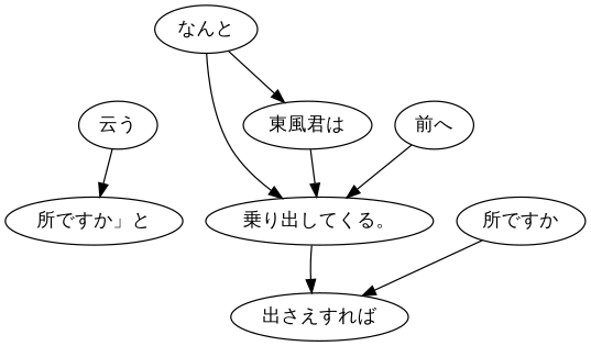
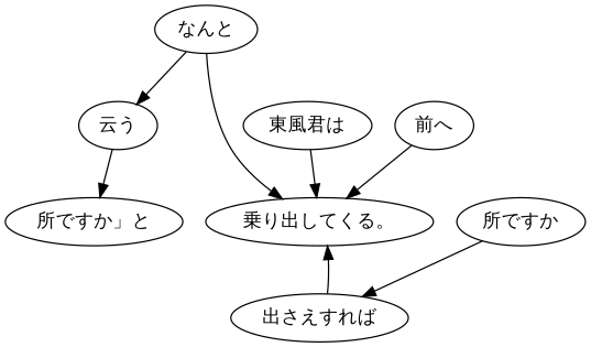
  digraph {
    n1 [label="なんと"]
    n2 [label="云う"]
    n3 [label="乗り出してくる。"]
    n4 [label="所ですか」と"]
    n5 [label="東風君は"]
    n6 [label="所ですか"]
    n7 [label="出さえすれば"]
    n8 [label="前へ"]
-   n1 -> n5
+   n1 -> n2
    n1 -> n3
    n2 -> n4
    n5 -> n3
    n6 -> n7
-   n3 -> n7
+   n7 -> n3
    n8 -> n3
  }
